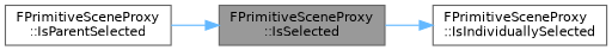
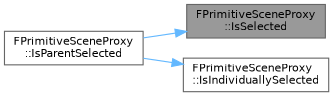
  digraph {
    rankdir=LR
    node [color=grey40 fillcolor=white fontname=Helvetica fontsize=10 shape=box style=filled]
    edge [color=steelblue1 fontname=Helvetica fontsize=10 labelfontname=Helvetica labelfontsize=10 style=solid]
    n1 [color=gray40 fillcolor=grey60 fontcolor=black height=0.2 label="FPrimitiveSceneProxy\l::IsSelected" width=0.4]
    n2 [height=0.2 label="FPrimitiveSceneProxy\l::IsIndividuallySelected" width=0.4]
    n3 [height=0.2 label="FPrimitiveSceneProxy\l::IsParentSelected" width=0.4]
-   n1 -> n2
+   n3 -> n2
    n3 -> n1
  }
